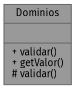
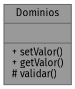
  digraph {
    fontname="Fira Sans"
-   n1 [color=gray40 fillcolor=grey60 fontcolor=black fontname="Fira Sans" fontsize=10 height=0.2 label="{Dominios\n||+ validar()\l+ getValor()\l# validar()\l}" shape=record style=filled width=0.4]
+   n1 [color=gray40 fillcolor=grey60 fontcolor=black fontname="Fira Sans" fontsize=10 height=0.2 label="{Dominios\n||+ setValor()\l+ getValor()\l# validar()\l}" shape=record style=filled width=0.4]
  }
